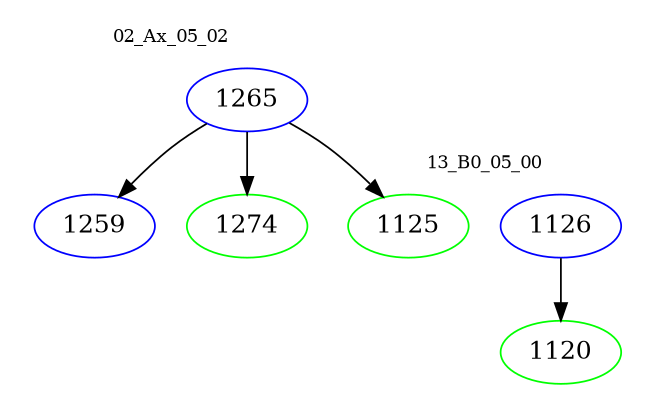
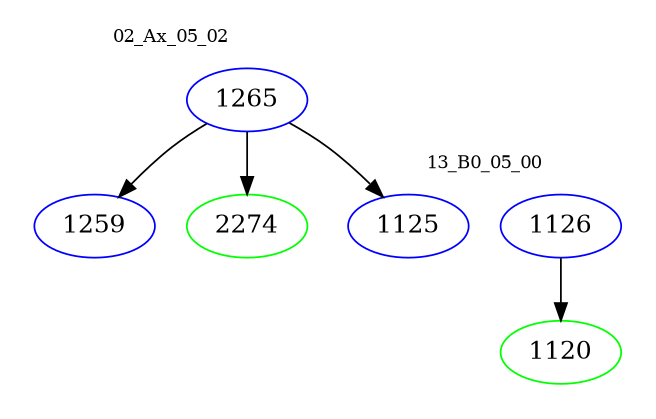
  digraph {
    node [color=blue]
    edge [color=black]
    n1 [label=1265]
    n2 [label=1259]
-   n3 [color=green label=1274]
+   n3 [color=green label=2274]
    n4 [label=1126]
    n5 [color=green label=1120]
-   n6 [color=green label=1125]
+   n6 [label=1125]
    subgraph cluster_1 {
      color=white
      fontsize=10
      label="02_Ax_05_02"
      n1
      n2
      n3
    }
    subgraph cluster_2 {
      color=white
      fontsize=10
      label="13_B0_05_00"
      n4
      n5
      n6
    }
    n1 -> n2
    n1 -> n3
    n1 -> n6
    n4 -> n5
  }
